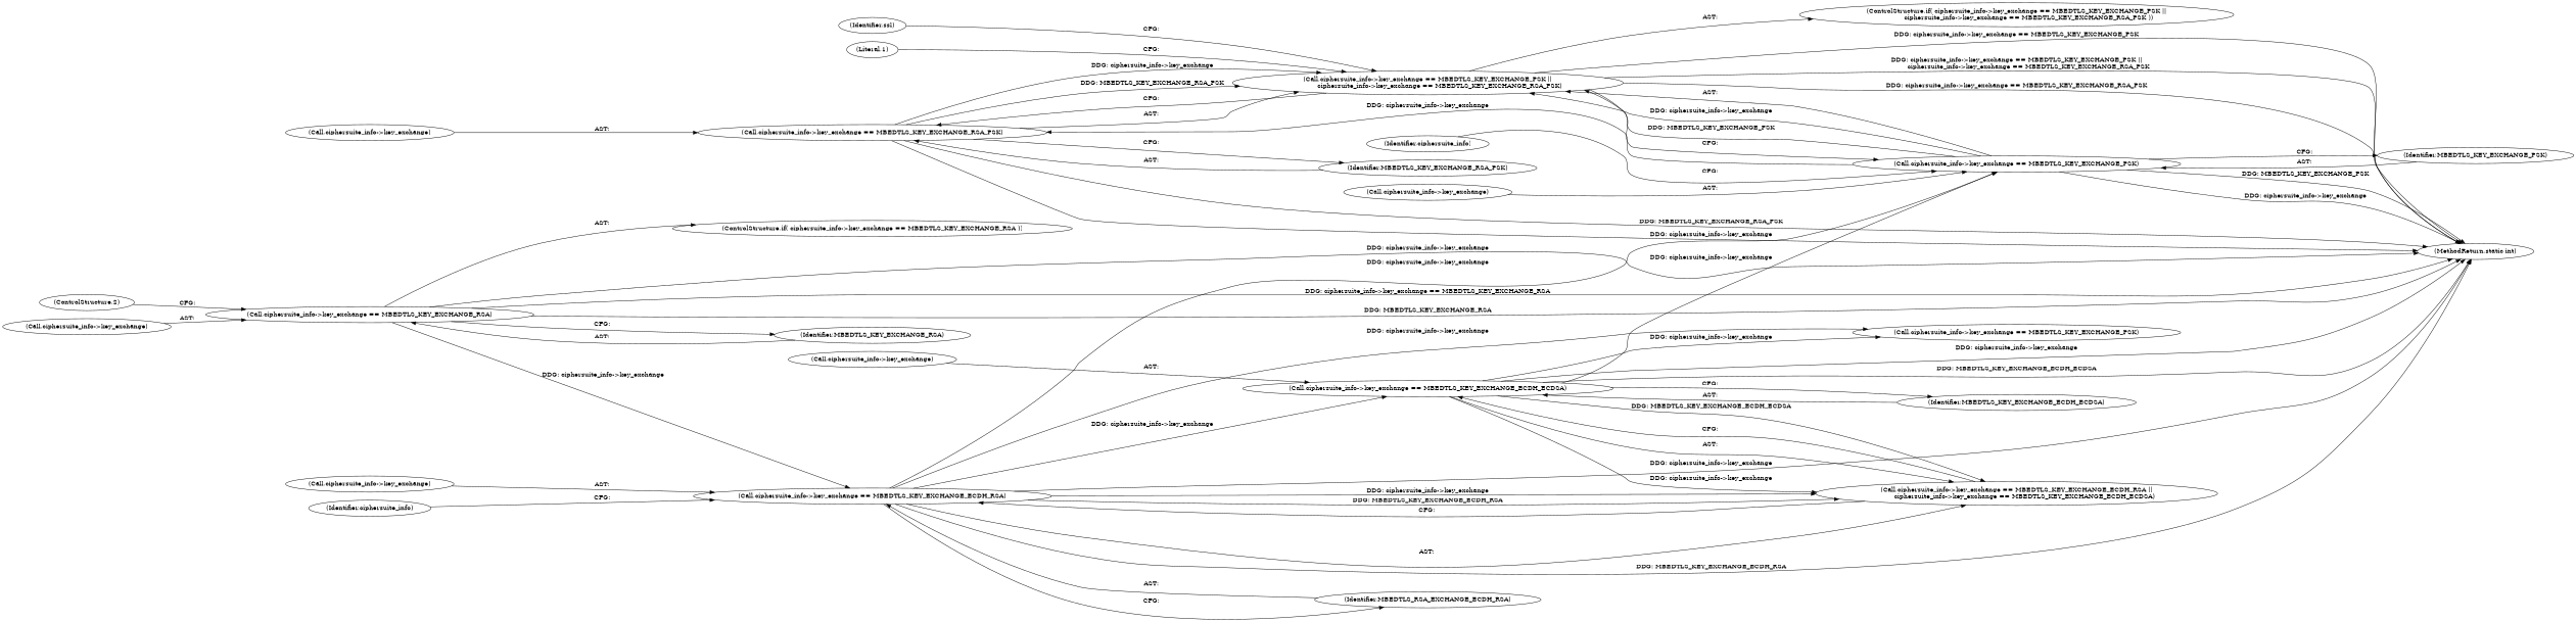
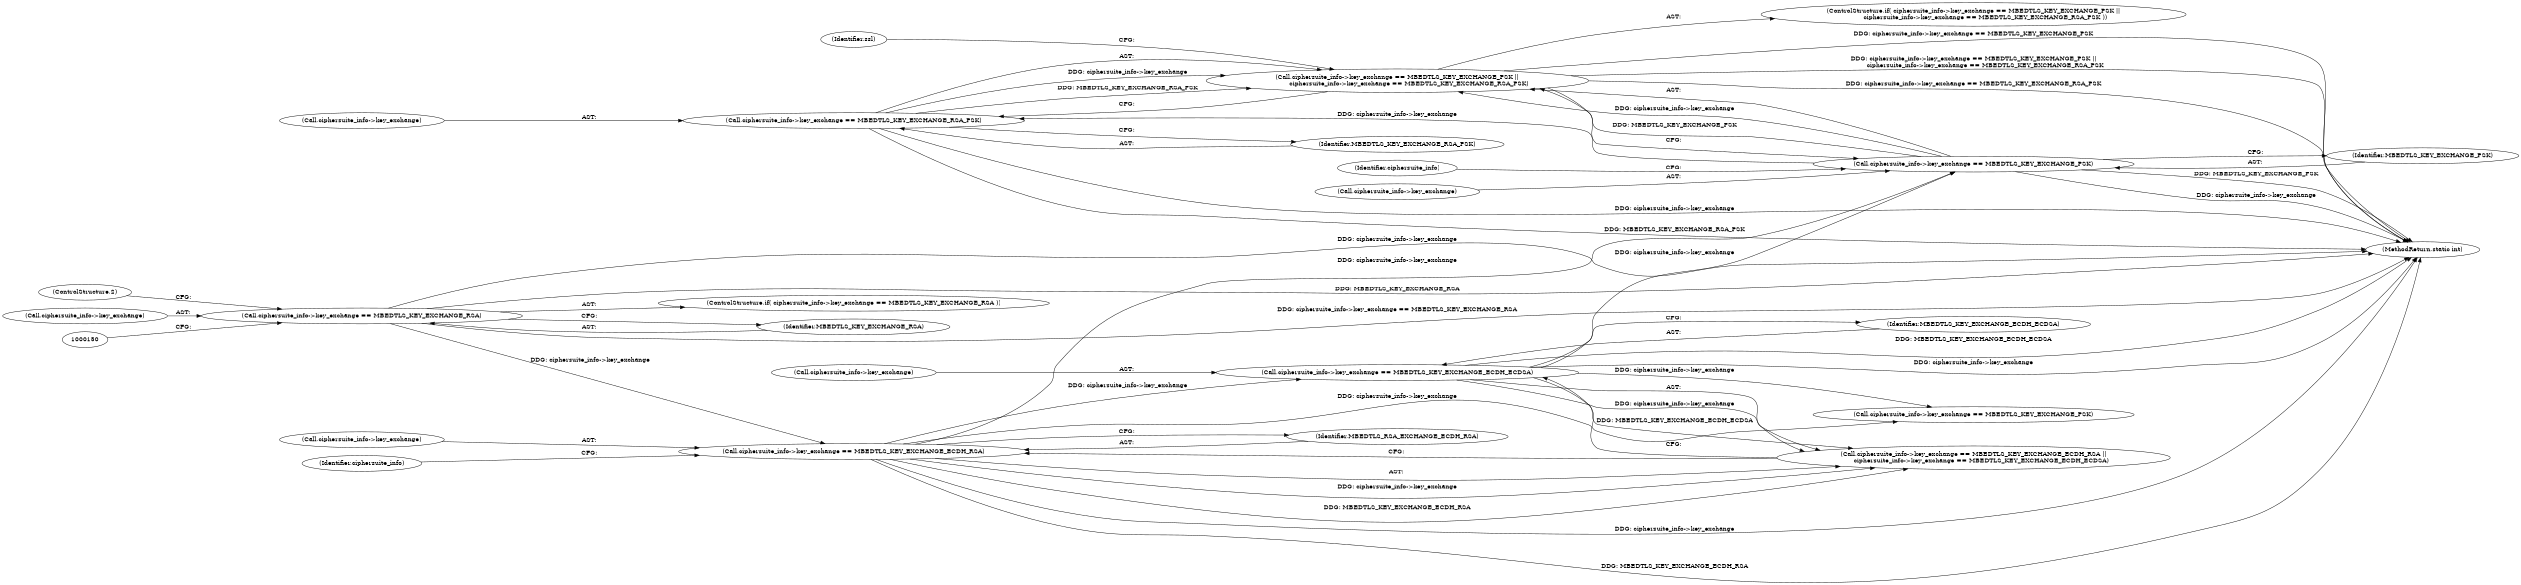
  digraph {
    rankdir=LR
    n1 [label="(Call,ciphersuite_info->key_exchange == MBEDTLS_KEY_EXCHANGE_RSA_PSK)"]
    n2 [label="(Call,ciphersuite_info->key_exchange == MBEDTLS_KEY_EXCHANGE_PSK ||\n            ciphersuite_info->key_exchange == MBEDTLS_KEY_EXCHANGE_RSA_PSK)"]
    n3 [label="(MethodReturn,static int)"]
    n4 [label="(Identifier,MBEDTLS_KEY_EXCHANGE_RSA_PSK)"]
    n5 [label="(Call,ciphersuite_info->key_exchange == MBEDTLS_KEY_EXCHANGE_PSK)"]
    n6 [label="(ControlStructure,if( ciphersuite_info->key_exchange == MBEDTLS_KEY_EXCHANGE_PSK ||\n            ciphersuite_info->key_exchange == MBEDTLS_KEY_EXCHANGE_RSA_PSK ))"]
    n7 [label="(Identifier,MBEDTLS_KEY_EXCHANGE_PSK)"]
    n8 [label="(Call,ciphersuite_info->key_exchange == MBEDTLS_KEY_EXCHANGE_ECDH_RSA)"]
    n9 [label="(Call,ciphersuite_info->key_exchange == MBEDTLS_KEY_EXCHANGE_ECDH_ECDSA)"]
    n10 [label="(Call,ciphersuite_info->key_exchange == MBEDTLS_KEY_EXCHANGE_PSK)"]
    n11 [label="(Identifier,MBEDTLS_RSA_EXCHANGE_ECDH_RSA)"]
    n12 [label="(Call,ciphersuite_info->key_exchange == MBEDTLS_KEY_EXCHANGE_ECDH_RSA ||\n        ciphersuite_info->key_exchange == MBEDTLS_KEY_EXCHANGE_ECDH_ECDSA)"]
    n13 [label="(Identifier,MBEDTLS_KEY_EXCHANGE_ECDH_ECDSA)"]
    n14 [label="(Call,ciphersuite_info->key_exchange == MBEDTLS_KEY_EXCHANGE_RSA)"]
    n15 [label="(ControlStructure,if( ciphersuite_info->key_exchange == MBEDTLS_KEY_EXCHANGE_RSA ))"]
    n16 [label="(Identifier,MBEDTLS_KEY_EXCHANGE_RSA)"]
    n17 [label="(Identifier,ssl)"]
    n18 [label="(ControlStructure,2)"]
    n19 [label="(Identifier,ciphersuite_info)"]
    n20 [label="(Call,ciphersuite_info->key_exchange)"]
    n21 [label="(Identifier,ciphersuite_info)"]
    n22 [label="(Call,ciphersuite_info->key_exchange)"]
-   n23 [label="(Literal,1)"]
    n24 [label="(Call,ciphersuite_info->key_exchange)"]
    n25 [label="(Call,ciphersuite_info->key_exchange)"]
    n26 [label="(Call,ciphersuite_info->key_exchange)"]
+   1000150
    n1 -> n2 [label="AST: "]
    n1 -> n2 [label="DDG: ciphersuite_info->key_exchange"]
    n1 -> n2 [label="DDG: MBEDTLS_KEY_EXCHANGE_RSA_PSK"]
    n1 -> n3 [label="DDG: ciphersuite_info->key_exchange"]
    n1 -> n3 [label="DDG: MBEDTLS_KEY_EXCHANGE_RSA_PSK"]
    n1 -> n4 [label="CFG: "]
    n2 -> n1 [label="CFG: "]
    n2 -> n3 [label="DDG: ciphersuite_info->key_exchange == MBEDTLS_KEY_EXCHANGE_PSK"]
    n2 -> n3 [label="DDG: ciphersuite_info->key_exchange == MBEDTLS_KEY_EXCHANGE_PSK ||\n            ciphersuite_info->key_exchange == MBEDTLS_KEY_EXCHANGE_RSA_PSK"]
    n2 -> n3 [label="DDG: ciphersuite_info->key_exchange == MBEDTLS_KEY_EXCHANGE_RSA_PSK"]
    n2 -> n5 [label="CFG: "]
    n2 -> n6 [label="AST: "]
    n4 -> n1 [label="AST: "]
    n5 -> n1 [label="DDG: ciphersuite_info->key_exchange"]
    n5 -> n2 [label="AST: "]
    n5 -> n2 [label="DDG: ciphersuite_info->key_exchange"]
    n5 -> n2 [label="DDG: MBEDTLS_KEY_EXCHANGE_PSK"]
    n5 -> n3 [label="DDG: MBEDTLS_KEY_EXCHANGE_PSK"]
    n5 -> n3 [label="DDG: ciphersuite_info->key_exchange"]
    n5 -> n7 [label="CFG: "]
    n7 -> n5 [label="AST: "]
    n8 -> n3 [label="DDG: ciphersuite_info->key_exchange"]
    n8 -> n3 [label="DDG: MBEDTLS_KEY_EXCHANGE_ECDH_RSA"]
    n8 -> n5 [label="DDG: ciphersuite_info->key_exchange"]
    n8 -> n9 [label="DDG: ciphersuite_info->key_exchange"]
    n8 -> n10 [label="DDG: ciphersuite_info->key_exchange"]
    n8 -> n11 [label="CFG: "]
    n8 -> n12 [label="AST: "]
    n8 -> n12 [label="DDG: ciphersuite_info->key_exchange"]
    n8 -> n12 [label="DDG: MBEDTLS_KEY_EXCHANGE_ECDH_RSA"]
    n9 -> n3 [label="DDG: MBEDTLS_KEY_EXCHANGE_ECDH_ECDSA"]
    n9 -> n3 [label="DDG: ciphersuite_info->key_exchange"]
    n9 -> n5 [label="DDG: ciphersuite_info->key_exchange"]
    n9 -> n10 [label="DDG: ciphersuite_info->key_exchange"]
    n9 -> n12 [label="AST: "]
    n9 -> n12 [label="DDG: ciphersuite_info->key_exchange"]
    n9 -> n12 [label="DDG: MBEDTLS_KEY_EXCHANGE_ECDH_ECDSA"]
    n9 -> n13 [label="CFG: "]
    n11 -> n8 [label="AST: "]
    n12 -> n8 [label="CFG: "]
    n12 -> n9 [label="CFG: "]
    n13 -> n9 [label="AST: "]
    n14 -> n3 [label="DDG: ciphersuite_info->key_exchange == MBEDTLS_KEY_EXCHANGE_RSA"]
    n14 -> n3 [label="DDG: ciphersuite_info->key_exchange"]
    n14 -> n3 [label="DDG: MBEDTLS_KEY_EXCHANGE_RSA"]
    n14 -> n8 [label="DDG: ciphersuite_info->key_exchange"]
    n14 -> n15 [label="AST: "]
    n14 -> n16 [label="CFG: "]
    n16 -> n14 [label="AST: "]
    n17 -> n2 [label="CFG: "]
    n18 -> n14 [label="CFG: "]
    n19 -> n8 [label="CFG: "]
    n20 -> n1 [label="AST: "]
    n21 -> n5 [label="CFG: "]
    n22 -> n14 [label="AST: "]
-   n23 -> n2 [label="CFG: "]
    n24 -> n8 [label="AST: "]
    n25 -> n9 [label="AST: "]
    n26 -> n5 [label="AST: "]
+   1000150 -> n14 [label="CFG: "]
  }
